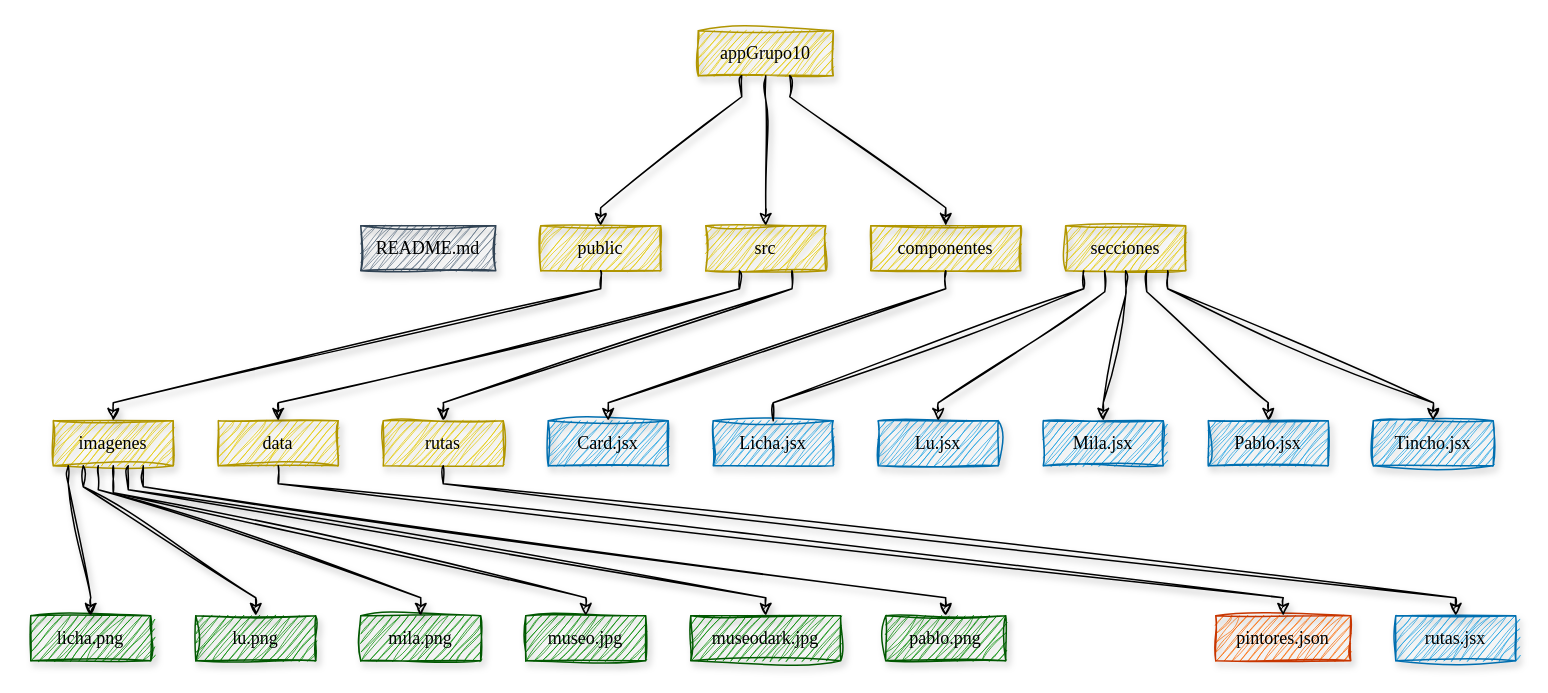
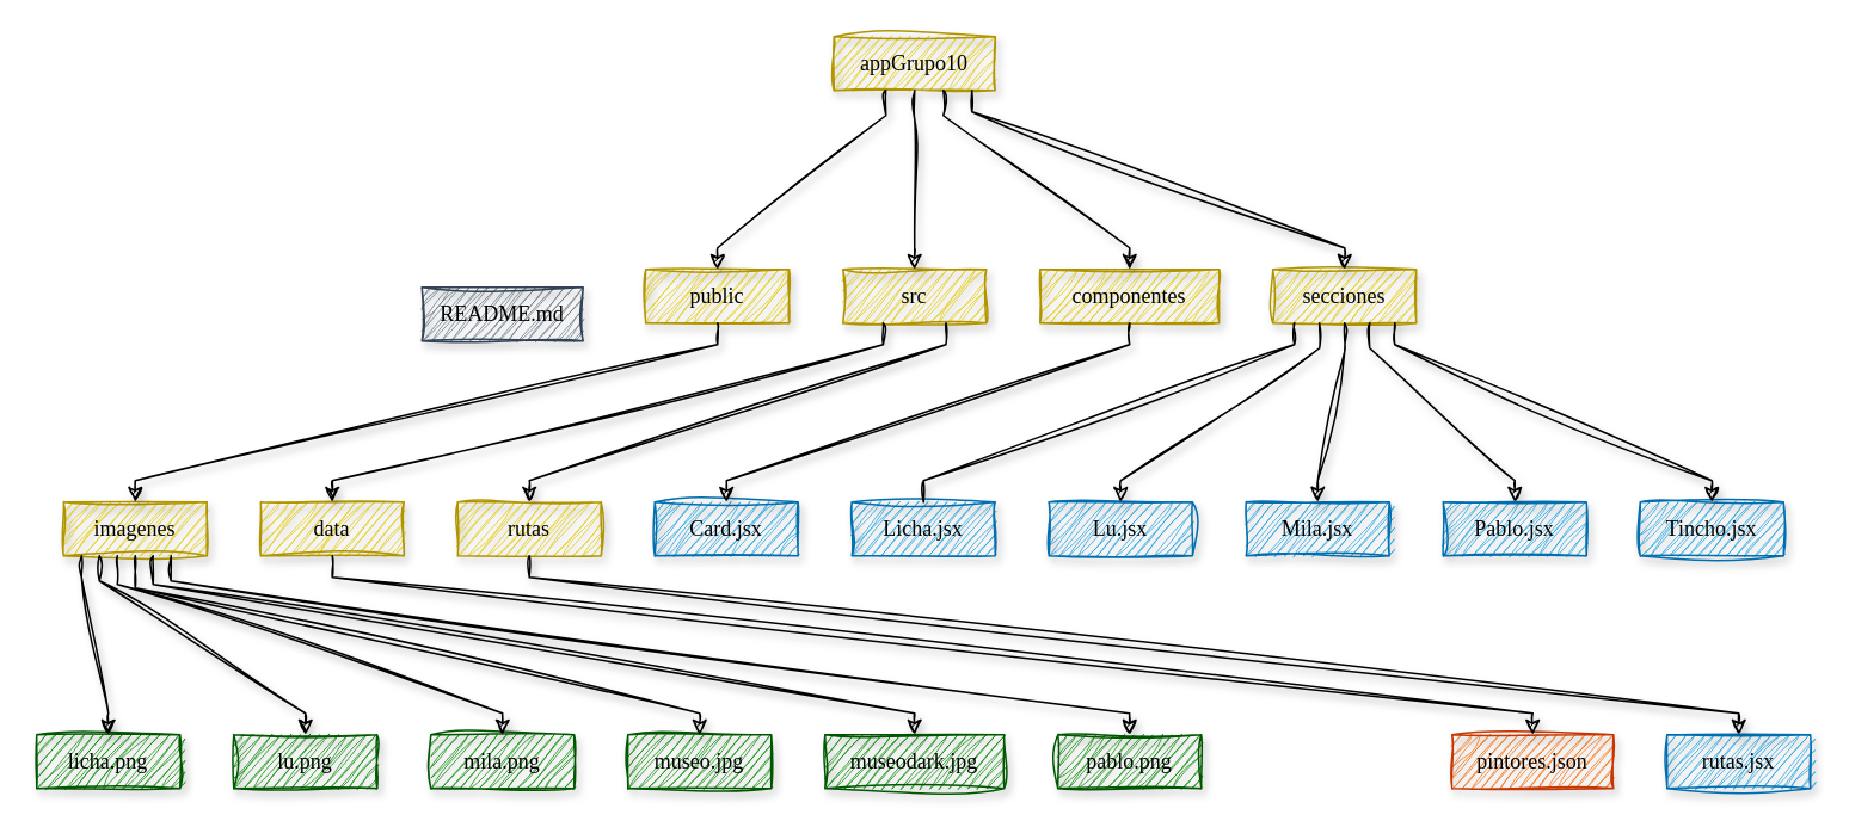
  <mxCell id="0" />
  <mxCell id="1" parent="0" />
  <mxCell id="2" value="appGrupo10" style="whiteSpace=wrap;html=1;sketch=1;curveFitting=1;jiggle=2;shadow=1;fillColor=#e3c800;fontColor=#000000;strokeColor=#B09500;fontFamily=Comic Sans MS;" vertex="1" parent="1"><mxGeometry x="465" y="20" width="90" height="30" as="geometry" /></mxCell>
- <mxCell id="3" value="README.md" style="whiteSpace=wrap;html=1;sketch=1;curveFitting=1;jiggle=2;shadow=1;fillColor=#647687;fontColor=default;strokeColor=#314354;fontFamily=Comic Sans MS;" vertex="1" parent="1"><mxGeometry x="240" y="150" width="90" height="30" as="geometry" /></mxCell>
+ <mxCell id="3" value="README.md" style="whiteSpace=wrap;html=1;sketch=1;curveFitting=1;jiggle=2;shadow=1;fillColor=#647687;fontColor=default;strokeColor=#314354;fontFamily=Comic Sans MS;" vertex="1" parent="1"><mxGeometry x="235" y="160" width="90" height="30" as="geometry" /></mxCell>
  <mxCell id="4" value="public" style="whiteSpace=wrap;html=1;sketch=1;curveFitting=1;jiggle=2;shadow=1;fillColor=#e3c800;fontColor=#000000;strokeColor=#B09500;fontFamily=Comic Sans MS;" vertex="1" parent="1"><mxGeometry x="360" y="150" width="80" height="30" as="geometry" /></mxCell>
  <mxCell id="5" value="" style="noEdgeStyle=1;orthogonal=1;rounded=0;sketch=1;curveFitting=1;jiggle=2;shadow=1;fontFamily=Comic Sans MS;" edge="1" source="2" target="4" parent="1"><mxGeometry relative="1" as="geometry"><Array as="points"><mxPoint x="494" y="64" /><mxPoint x="400" y="138" /></Array></mxGeometry></mxCell>
  <mxCell id="6" value="src" style="whiteSpace=wrap;html=1;sketch=1;curveFitting=1;jiggle=2;shadow=1;fillColor=#e3c800;fontColor=#000000;strokeColor=#B09500;fontFamily=Comic Sans MS;" vertex="1" parent="1"><mxGeometry x="470" y="150" width="80" height="30" as="geometry" /></mxCell>
  <mxCell id="7" value="" style="noEdgeStyle=1;orthogonal=1;rounded=0;sketch=1;curveFitting=1;jiggle=2;shadow=1;fontFamily=Comic Sans MS;" edge="1" source="2" target="6" parent="1"><mxGeometry relative="1" as="geometry"><Array as="points"><mxPoint x="510" y="66" /><mxPoint x="510" y="138" /></Array></mxGeometry></mxCell>
  <mxCell id="8" value="componentes" style="whiteSpace=wrap;html=1;sketch=1;curveFitting=1;jiggle=2;shadow=1;fillColor=#e3c800;fontColor=#000000;strokeColor=#B09500;fontFamily=Comic Sans MS;" vertex="1" parent="1"><mxGeometry x="580" y="150" width="100" height="30" as="geometry" /></mxCell>
  <mxCell id="9" value="" style="noEdgeStyle=1;orthogonal=1;rounded=0;sketch=1;curveFitting=1;jiggle=2;shadow=1;fontFamily=Comic Sans MS;" edge="1" source="2" target="8" parent="1"><mxGeometry relative="1" as="geometry"><Array as="points"><mxPoint x="526" y="64" /><mxPoint x="630" y="138" /></Array></mxGeometry></mxCell>
  <mxCell id="10" value="secciones" style="whiteSpace=wrap;html=1;sketch=1;curveFitting=1;jiggle=2;shadow=1;fillColor=#e3c800;fontColor=#000000;strokeColor=#B09500;fontFamily=Comic Sans MS;" vertex="1" parent="1"><mxGeometry x="710" y="150" width="80" height="30" as="geometry" /></mxCell>
+ <mxCell id="11" value="" style="noEdgeStyle=1;orthogonal=1;rounded=0;sketch=1;curveFitting=1;jiggle=2;shadow=1;fontFamily=Comic Sans MS;" edge="1" source="2" target="10" parent="1"><mxGeometry relative="1" as="geometry"><Array as="points"><mxPoint x="542" y="62" /><mxPoint x="750" y="138" /></Array></mxGeometry></mxCell>
  <mxCell id="12" value="imagenes" style="whiteSpace=wrap;html=1;sketch=1;curveFitting=1;jiggle=2;shadow=1;fillColor=#e3c800;fontColor=#000000;strokeColor=#B09500;fontFamily=Comic Sans MS;" vertex="1" parent="1"><mxGeometry x="35" y="280" width="80" height="30" as="geometry" /></mxCell>
  <mxCell id="13" value="" style="noEdgeStyle=1;orthogonal=1;rounded=0;sketch=1;curveFitting=1;jiggle=2;shadow=1;fontFamily=Comic Sans MS;" edge="1" source="4" target="12" parent="1"><mxGeometry relative="1" as="geometry"><Array as="points"><mxPoint x="400" y="192" /><mxPoint x="75" y="268" /></Array></mxGeometry></mxCell>
  <mxCell id="14" value="licha.png" style="whiteSpace=wrap;html=1;sketch=1;curveFitting=1;jiggle=2;shadow=1;fillColor=#008a00;fontColor=default;strokeColor=#005700;fontFamily=Comic Sans MS;" vertex="1" parent="1"><mxGeometry x="20" y="410" width="80" height="30" as="geometry" /></mxCell>
  <mxCell id="15" value="" style="noEdgeStyle=1;orthogonal=1;rounded=0;sketch=1;curveFitting=1;jiggle=2;shadow=1;fontFamily=Comic Sans MS;" edge="1" source="12" target="14" parent="1"><mxGeometry relative="1" as="geometry"><Array as="points"><mxPoint x="45" y="322" /><mxPoint x="60" y="398" /></Array></mxGeometry></mxCell>
  <mxCell id="16" value="lu.png" style="whiteSpace=wrap;html=1;sketch=1;curveFitting=1;jiggle=2;shadow=1;fillColor=#008a00;fontColor=default;strokeColor=#005700;fontFamily=Comic Sans MS;" vertex="1" parent="1"><mxGeometry x="130" y="410" width="80" height="30" as="geometry" /></mxCell>
  <mxCell id="17" value="" style="noEdgeStyle=1;orthogonal=1;rounded=0;sketch=1;curveFitting=1;jiggle=2;shadow=1;fontFamily=Comic Sans MS;" edge="1" source="12" target="16" parent="1"><mxGeometry relative="1" as="geometry"><Array as="points"><mxPoint x="55" y="324" /><mxPoint x="170" y="398" /></Array></mxGeometry></mxCell>
  <mxCell id="18" value="mila.png" style="whiteSpace=wrap;html=1;sketch=1;curveFitting=1;jiggle=2;shadow=1;fillColor=#008a00;fontColor=default;strokeColor=#005700;fontFamily=Comic Sans MS;" vertex="1" parent="1"><mxGeometry x="240" y="410" width="80" height="30" as="geometry" /></mxCell>
  <mxCell id="19" value="" style="noEdgeStyle=1;orthogonal=1;rounded=0;sketch=1;curveFitting=1;jiggle=2;shadow=1;fontFamily=Comic Sans MS;" edge="1" source="12" target="18" parent="1"><mxGeometry relative="1" as="geometry"><Array as="points"><mxPoint x="65" y="326" /><mxPoint x="280" y="398" /></Array></mxGeometry></mxCell>
  <mxCell id="20" value="museo.jpg" style="whiteSpace=wrap;html=1;sketch=1;curveFitting=1;jiggle=2;shadow=1;fillColor=#008a00;fontColor=default;strokeColor=#005700;fontFamily=Comic Sans MS;" vertex="1" parent="1"><mxGeometry x="350" y="410" width="80" height="30" as="geometry" /></mxCell>
  <mxCell id="21" value="" style="noEdgeStyle=1;orthogonal=1;rounded=0;sketch=1;curveFitting=1;jiggle=2;shadow=1;fontFamily=Comic Sans MS;" edge="1" source="12" target="20" parent="1"><mxGeometry relative="1" as="geometry"><Array as="points"><mxPoint x="75" y="328" /><mxPoint x="390" y="398" /></Array></mxGeometry></mxCell>
  <mxCell id="22" value="museodark.jpg" style="whiteSpace=wrap;html=1;sketch=1;curveFitting=1;jiggle=2;shadow=1;fillColor=#008a00;fontColor=default;strokeColor=#005700;fontFamily=Comic Sans MS;" vertex="1" parent="1"><mxGeometry x="460" y="410" width="100" height="30" as="geometry" /></mxCell>
  <mxCell id="23" value="" style="noEdgeStyle=1;orthogonal=1;rounded=0;sketch=1;curveFitting=1;jiggle=2;shadow=1;fontFamily=Comic Sans MS;" edge="1" source="12" target="22" parent="1"><mxGeometry relative="1" as="geometry"><Array as="points"><mxPoint x="85" y="326" /><mxPoint x="510" y="398" /></Array></mxGeometry></mxCell>
  <mxCell id="24" value="pablo.png" style="whiteSpace=wrap;html=1;sketch=1;curveFitting=1;jiggle=2;shadow=1;fillColor=#008a00;fontColor=default;strokeColor=#005700;fontFamily=Comic Sans MS;" vertex="1" parent="1"><mxGeometry x="590" y="410" width="80" height="30" as="geometry" /></mxCell>
  <mxCell id="25" value="" style="noEdgeStyle=1;orthogonal=1;rounded=0;sketch=1;curveFitting=1;jiggle=2;shadow=1;fontFamily=Comic Sans MS;" edge="1" source="12" target="24" parent="1"><mxGeometry relative="1" as="geometry"><Array as="points"><mxPoint x="95" y="324" /><mxPoint x="630" y="398" /></Array></mxGeometry></mxCell>
  <mxCell id="26" value="data" style="whiteSpace=wrap;html=1;sketch=1;curveFitting=1;jiggle=2;shadow=1;fillColor=#e3c800;fontColor=#000000;strokeColor=#B09500;fontFamily=Comic Sans MS;" vertex="1" parent="1"><mxGeometry x="145" y="280" width="80" height="30" as="geometry" /></mxCell>
  <mxCell id="27" value="" style="noEdgeStyle=1;orthogonal=1;rounded=0;sketch=1;curveFitting=1;jiggle=2;shadow=1;fontFamily=Comic Sans MS;" edge="1" source="6" target="26" parent="1"><mxGeometry relative="1" as="geometry"><Array as="points"><mxPoint x="492.5" y="192" /><mxPoint x="185" y="268" /></Array></mxGeometry></mxCell>
  <mxCell id="28" value="rutas" style="whiteSpace=wrap;html=1;sketch=1;curveFitting=1;jiggle=2;shadow=1;fillColor=#e3c800;fontColor=#000000;strokeColor=#B09500;fontFamily=Comic Sans MS;" vertex="1" parent="1"><mxGeometry x="255" y="280" width="80" height="30" as="geometry" /></mxCell>
  <mxCell id="29" value="" style="noEdgeStyle=1;orthogonal=1;rounded=0;sketch=1;curveFitting=1;jiggle=2;shadow=1;fontFamily=Comic Sans MS;" edge="1" source="6" target="28" parent="1"><mxGeometry relative="1" as="geometry"><Array as="points"><mxPoint x="527.5" y="192" /><mxPoint x="295" y="268" /></Array></mxGeometry></mxCell>
  <mxCell id="30" value="pintores.json" style="whiteSpace=wrap;html=1;sketch=1;curveFitting=1;jiggle=2;shadow=1;fillColor=#fa6800;fontColor=#000000;strokeColor=#C73500;fontFamily=Comic Sans MS;" vertex="1" parent="1"><mxGeometry x="810" y="410" width="90" height="30" as="geometry" /></mxCell>
  <mxCell id="31" value="" style="noEdgeStyle=1;orthogonal=1;rounded=0;sketch=1;curveFitting=1;jiggle=2;shadow=1;fontFamily=Comic Sans MS;" edge="1" source="26" target="30" parent="1"><mxGeometry relative="1" as="geometry"><Array as="points"><mxPoint x="185" y="322" /><mxPoint x="855" y="398" /></Array></mxGeometry></mxCell>
  <mxCell id="32" value="rutas.jsx" style="whiteSpace=wrap;html=1;sketch=1;curveFitting=1;jiggle=2;shadow=1;fillColor=#1ba1e2;fontColor=default;strokeColor=#006EAF;fontFamily=Comic Sans MS;" vertex="1" parent="1"><mxGeometry x="930" y="410" width="80" height="30" as="geometry" /></mxCell>
  <mxCell id="33" value="" style="noEdgeStyle=1;orthogonal=1;rounded=0;sketch=1;curveFitting=1;jiggle=2;shadow=1;fontFamily=Comic Sans MS;" edge="1" source="28" target="32" parent="1"><mxGeometry relative="1" as="geometry"><Array as="points"><mxPoint x="295" y="322" /><mxPoint x="970" y="398" /></Array></mxGeometry></mxCell>
  <mxCell id="34" value="Card.jsx" style="whiteSpace=wrap;html=1;sketch=1;curveFitting=1;jiggle=2;shadow=1;fillColor=#1ba1e2;fontColor=default;strokeColor=#006EAF;fontFamily=Comic Sans MS;" vertex="1" parent="1"><mxGeometry x="365" y="280" width="80" height="30" as="geometry" /></mxCell>
  <mxCell id="35" value="" style="noEdgeStyle=1;orthogonal=1;rounded=0;sketch=1;curveFitting=1;jiggle=2;shadow=1;fontFamily=Comic Sans MS;" edge="1" source="8" target="34" parent="1"><mxGeometry relative="1" as="geometry"><Array as="points"><mxPoint x="630" y="192" /><mxPoint x="405" y="268" /></Array></mxGeometry></mxCell>
  <mxCell id="36" value="Licha.jsx" style="whiteSpace=wrap;html=1;sketch=1;curveFitting=1;jiggle=2;shadow=1;fillColor=#1ba1e2;fontColor=default;strokeColor=#006EAF;fontFamily=Comic Sans MS;" vertex="1" parent="1"><mxGeometry x="475" y="280" width="80" height="30" as="geometry" /></mxCell>
  <mxCell id="37" value="" style="noEdgeStyle=1;orthogonal=1;rounded=0;sketch=1;curveFitting=1;jiggle=2;shadow=1;fontFamily=Comic Sans MS;endArrow=none;" edge="1" source="10" target="36" parent="1"><mxGeometry relative="1" as="geometry"><Array as="points"><mxPoint x="722" y="192" /><mxPoint x="515" y="268" /></Array></mxGeometry></mxCell>
  <mxCell id="38" value="Lu.jsx" style="whiteSpace=wrap;html=1;sketch=1;curveFitting=1;jiggle=2;shadow=1;fillColor=#1ba1e2;fontColor=default;strokeColor=#006EAF;fontFamily=Comic Sans MS;" vertex="1" parent="1"><mxGeometry x="585" y="280" width="80" height="30" as="geometry" /></mxCell>
  <mxCell id="39" value="" style="noEdgeStyle=1;orthogonal=1;rounded=0;sketch=1;curveFitting=1;jiggle=2;shadow=1;fontFamily=Comic Sans MS;" edge="1" source="10" target="38" parent="1"><mxGeometry relative="1" as="geometry"><Array as="points"><mxPoint x="736" y="194" /><mxPoint x="625" y="268" /></Array></mxGeometry></mxCell>
  <mxCell id="40" value="Mila.jsx" style="whiteSpace=wrap;html=1;sketch=1;curveFitting=1;jiggle=2;shadow=1;fillColor=#1ba1e2;fontColor=default;strokeColor=#006EAF;fontFamily=Comic Sans MS;" vertex="1" parent="1"><mxGeometry x="695" y="280" width="80" height="30" as="geometry" /></mxCell>
  <mxCell id="41" value="" style="noEdgeStyle=1;orthogonal=1;rounded=0;sketch=1;curveFitting=1;jiggle=2;shadow=1;fontFamily=Comic Sans MS;" edge="1" source="10" target="40" parent="1"><mxGeometry relative="1" as="geometry"><Array as="points"><mxPoint x="750" y="196" /><mxPoint x="735" y="268" /></Array></mxGeometry></mxCell>
  <mxCell id="42" value="Pablo.jsx" style="whiteSpace=wrap;html=1;sketch=1;curveFitting=1;jiggle=2;shadow=1;fillColor=#1ba1e2;fontColor=default;strokeColor=#006EAF;fontFamily=Comic Sans MS;" vertex="1" parent="1"><mxGeometry x="805" y="280" width="80" height="30" as="geometry" /></mxCell>
  <mxCell id="43" value="" style="noEdgeStyle=1;orthogonal=1;rounded=0;sketch=1;curveFitting=1;jiggle=2;shadow=1;fontFamily=Comic Sans MS;" edge="1" source="10" target="42" parent="1"><mxGeometry relative="1" as="geometry"><Array as="points"><mxPoint x="764" y="194" /><mxPoint x="845" y="268" /></Array></mxGeometry></mxCell>
  <mxCell id="44" value="Tincho.jsx" style="whiteSpace=wrap;html=1;sketch=1;curveFitting=1;jiggle=2;shadow=1;fillColor=#1ba1e2;fontColor=default;strokeColor=#006EAF;fontFamily=Comic Sans MS;" vertex="1" parent="1"><mxGeometry x="915" y="280" width="80" height="30" as="geometry" /></mxCell>
  <mxCell id="45" value="" style="noEdgeStyle=1;orthogonal=1;rounded=0;sketch=1;curveFitting=1;jiggle=2;shadow=1;fontFamily=Comic Sans MS;" edge="1" source="10" target="44" parent="1"><mxGeometry relative="1" as="geometry"><Array as="points"><mxPoint x="778" y="192" /><mxPoint x="955" y="268" /></Array></mxGeometry></mxCell>
